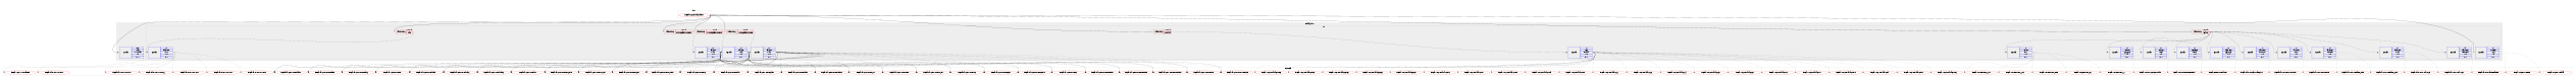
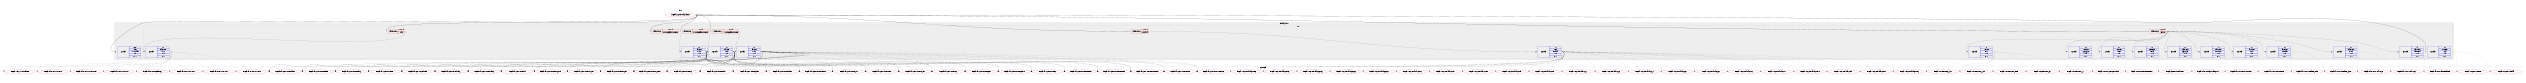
  digraph {
    compound=true
    concentrate=true
    fontname=Helvetica
    fontsize=10
    newrank=true
    rankdir=TB
    ranksep=1.5
    node [color=red fontname=Helvetica fontsize=10]
    edge [arrowhead=vee headport=w style=dotted tailport=e weight=100]
    n1 [label="portage://sys-apps/openrazer-3.8.0" width=4]
    n2 [color=blue label=<<TABLE BORDER="0" CELLBORDER="1" CELLSPACING="0" CELLPADDING="4" WIDTH="220"><TR><TD ROWSPAN="6" CELLPADDING="30">pack_dep</TD></TR><TR><TD WIDTH="110">install</TD></TR><TR><TD>virtual</TD></TR><TR><TD>linux-sources</TD></TR><TR><TD>none</TD></TR><TR><TD>[[],,,,]</TD></TR></TABLE>> shape=none]
    n3 [color=blue label=<<TABLE BORDER="0" CELLBORDER="1" CELLSPACING="0" CELLPADDING="4" WIDTH="220"><TR><TD ROWSPAN="6" CELLPADDING="30">pack_dep</TD></TR><TR><TD WIDTH="110">run</TD></TR><TR><TD>dev-python</TD></TR><TR><TD>numpy</TD></TR><TR><TD>none</TD></TR><TR><TD>[[],,,,]</TD></TR></TABLE>> shape=none]
    n4 [label=<<TABLE BORDER="0" CELLBORDER="1" CELLSPACING="0" CELLPADDING="4"><TR><TD ROWSPAN="3" CELLPADDING="10">use_conditional</TD></TR><TR><TD>positive</TD></TR><TR><TD>client</TD></TR></TABLE>> shape=none]
    n5 [color=blue label=<<TABLE BORDER="0" CELLBORDER="1" CELLSPACING="0" CELLPADDING="4" WIDTH="220"><TR><TD ROWSPAN="6" CELLPADDING="30">pack_dep</TD></TR><TR><TD WIDTH="110">run</TD></TR><TR><TD>acct-group</TD></TR><TR><TD>plugdev</TD></TR><TR><TD>none</TD></TR><TR><TD>[[],,,,]</TD></TR></TABLE>> shape=none]
    n6 [color=blue label=<<TABLE BORDER="0" CELLBORDER="1" CELLSPACING="0" CELLPADDING="4" WIDTH="220"><TR><TD ROWSPAN="6" CELLPADDING="30">pack_dep</TD></TR><TR><TD WIDTH="110">run</TD></TR><TR><TD>dev-python</TD></TR><TR><TD>daemonize</TD></TR><TR><TD>none</TD></TR><TR><TD>[[],,,,]</TD></TR></TABLE>> shape=none]
    n7 [color=blue label=<<TABLE BORDER="0" CELLBORDER="1" CELLSPACING="0" CELLPADDING="4" WIDTH="220"><TR><TD ROWSPAN="6" CELLPADDING="30">pack_dep</TD></TR><TR><TD WIDTH="110">run</TD></TR><TR><TD>dev-python</TD></TR><TR><TD>dbus-python</TD></TR><TR><TD>none</TD></TR><TR><TD>[[],,,,]</TD></TR></TABLE>> shape=none]
    n8 [color=blue label=<<TABLE BORDER="0" CELLBORDER="1" CELLSPACING="0" CELLPADDING="4" WIDTH="220"><TR><TD ROWSPAN="6" CELLPADDING="30">pack_dep</TD></TR><TR><TD WIDTH="110">run</TD></TR><TR><TD>dev-python</TD></TR><TR><TD>notify2</TD></TR><TR><TD>none</TD></TR><TR><TD>[[],,,,]</TD></TR></TABLE>> shape=none]
    n9 [color=blue label=<<TABLE BORDER="0" CELLBORDER="1" CELLSPACING="0" CELLPADDING="4" WIDTH="220"><TR><TD ROWSPAN="6" CELLPADDING="30">pack_dep</TD></TR><TR><TD WIDTH="110">run</TD></TR><TR><TD>dev-python</TD></TR><TR><TD>pygobject</TD></TR><TR><TD>none</TD></TR><TR><TD>[[],,,,]</TD></TR></TABLE>> shape=none]
    n10 [color=blue label=<<TABLE BORDER="0" CELLBORDER="1" CELLSPACING="0" CELLPADDING="4" WIDTH="220"><TR><TD ROWSPAN="6" CELLPADDING="30">pack_dep</TD></TR><TR><TD WIDTH="110">run</TD></TR><TR><TD>dev-python</TD></TR><TR><TD>pyudev</TD></TR><TR><TD>none</TD></TR><TR><TD>[[],,,,]</TD></TR></TABLE>> shape=none]
    n11 [color=blue label=<<TABLE BORDER="0" CELLBORDER="1" CELLSPACING="0" CELLPADDING="4" WIDTH="220"><TR><TD ROWSPAN="6" CELLPADDING="30">pack_dep</TD></TR><TR><TD WIDTH="110">run</TD></TR><TR><TD>dev-python</TD></TR><TR><TD>setproctitle</TD></TR><TR><TD>none</TD></TR><TR><TD>[[],,,,]</TD></TR></TABLE>> shape=none]
    n12 [color=blue label=<<TABLE BORDER="0" CELLBORDER="1" CELLSPACING="0" CELLPADDING="4" WIDTH="220"><TR><TD ROWSPAN="6" CELLPADDING="30">pack_dep</TD></TR><TR><TD WIDTH="110">run</TD></TR><TR><TD>x11-libs</TD></TR><TR><TD>gtk+</TD></TR><TR><TD>none</TD></TR><TR><TD>[[],,,,]</TD></TR></TABLE>> shape=none]
    n13 [color=blue label=<<TABLE BORDER="0" CELLBORDER="1" CELLSPACING="0" CELLPADDING="4" WIDTH="220"><TR><TD ROWSPAN="6" CELLPADDING="30">pack_dep</TD></TR><TR><TD WIDTH="110">run</TD></TR><TR><TD>x11-misc</TD></TR><TR><TD>xautomation</TD></TR><TR><TD>none</TD></TR><TR><TD>[[],,,,]</TD></TR></TABLE>> shape=none]
    n14 [color=blue label=<<TABLE BORDER="0" CELLBORDER="1" CELLSPACING="0" CELLPADDING="4" WIDTH="220"><TR><TD ROWSPAN="6" CELLPADDING="30">pack_dep</TD></TR><TR><TD WIDTH="110">run</TD></TR><TR><TD>x11-misc</TD></TR><TR><TD>xdotool</TD></TR><TR><TD>none</TD></TR><TR><TD>[[],,,,]</TD></TR></TABLE>> shape=none]
    n15 [label=<<TABLE BORDER="0" CELLBORDER="1" CELLSPACING="0" CELLPADDING="4"><TR><TD ROWSPAN="3" CELLPADDING="10">use_conditional</TD></TR><TR><TD>positive</TD></TR><TR><TD>daemon</TD></TR></TABLE>> shape=none]
    n16 [color=blue label=<<TABLE BORDER="0" CELLBORDER="1" CELLSPACING="0" CELLPADDING="4" WIDTH="220"><TR><TD ROWSPAN="6" CELLPADDING="30">pack_dep</TD></TR><TR><TD WIDTH="110">run</TD></TR><TR><TD>virtual</TD></TR><TR><TD>dist-kernel</TD></TR><TR><TD>none</TD></TR><TR><TD>[[],,,,]</TD></TR></TABLE>> shape=none]
    n17 [label=<<TABLE BORDER="0" CELLBORDER="1" CELLSPACING="0" CELLPADDING="4"><TR><TD ROWSPAN="3" CELLPADDING="10">use_conditional</TD></TR><TR><TD>positive</TD></TR><TR><TD>dist-kernel</TD></TR></TABLE>> shape=none]
    n18 [color=blue label=<<TABLE BORDER="0" CELLBORDER="1" CELLSPACING="0" CELLPADDING="4" WIDTH="220"><TR><TD ROWSPAN="6" CELLPADDING="30">pack_dep</TD></TR><TR><TD WIDTH="110">run</TD></TR><TR><TD>dev-lang</TD></TR><TR><TD>python</TD></TR><TR><TD>none</TD></TR><TR><TD>[[],,,,]</TD></TR></TABLE>> shape=none]
    n19 [label=<<TABLE BORDER="0" CELLBORDER="1" CELLSPACING="0" CELLPADDING="4"><TR><TD ROWSPAN="3" CELLPADDING="10">use_conditional</TD></TR><TR><TD>positive</TD></TR><TR><TD>python_targets_python3_10</TD></TR></TABLE>> shape=none]
    n20 [color=blue label=<<TABLE BORDER="0" CELLBORDER="1" CELLSPACING="0" CELLPADDING="4" WIDTH="220"><TR><TD ROWSPAN="6" CELLPADDING="30">pack_dep</TD></TR><TR><TD WIDTH="110">run</TD></TR><TR><TD>dev-lang</TD></TR><TR><TD>python</TD></TR><TR><TD>none</TD></TR><TR><TD>[[],,,,]</TD></TR></TABLE>> shape=none]
    n21 [label=<<TABLE BORDER="0" CELLBORDER="1" CELLSPACING="0" CELLPADDING="4"><TR><TD ROWSPAN="3" CELLPADDING="10">use_conditional</TD></TR><TR><TD>positive</TD></TR><TR><TD>python_targets_python3_11</TD></TR></TABLE>> shape=none]
    n22 [color=blue label=<<TABLE BORDER="0" CELLBORDER="1" CELLSPACING="0" CELLPADDING="4" WIDTH="220"><TR><TD ROWSPAN="6" CELLPADDING="30">pack_dep</TD></TR><TR><TD WIDTH="110">run</TD></TR><TR><TD>dev-lang</TD></TR><TR><TD>python</TD></TR><TR><TD>none</TD></TR><TR><TD>[[],,,,]</TD></TR></TABLE>> shape=none]
    n23 [label=<<TABLE BORDER="0" CELLBORDER="1" CELLSPACING="0" CELLPADDING="4"><TR><TD ROWSPAN="3" CELLPADDING="10">use_conditional</TD></TR><TR><TD>positive</TD></TR><TR><TD>python_targets_python3_12</TD></TR></TABLE>> shape=none]
    n24 [color=blue label=<<TABLE BORDER="0" CELLBORDER="1" CELLSPACING="0" CELLPADDING="4" WIDTH="220"><TR><TD ROWSPAN="6" CELLPADDING="30">pack_dep</TD></TR><TR><TD WIDTH="110">run</TD></TR><TR><TD>sys-apps</TD></TR><TR><TD>kmod</TD></TR><TR><TD>none</TD></TR><TR><TD>[[],,,,]</TD></TR></TABLE>> shape=none]
    n25 [label="portage://virtual/linux-sources-3-r8" width=4]
    n26 [label="portage://acct-group/plugdev-0-r3" width=4]
    n27 [label="portage://dev-python/numpy-2.1.1" width=4]
+   n28 [label="portage://dev-python/numpy-2.1.0_rc1" width=4]
    n29 [label="portage://dev-python/numpy-2.1.0" width=4]
    n30 [label="portage://dev-python/numpy-2.0.2" width=4]
    n31 [label="portage://dev-python/numpy-2.0.1" width=4]
    n32 [label="portage://dev-python/numpy-2.0.0" width=4]
-   n33 [label="portage://dev-python/numpy-1.26.4" width=4]
+   n33 [label="portage://dev-python/portage-1.26.4" width=4]
    n34 [label="portage://dev-python/daemonize-2.5.0-r1" width=4]
    n35 [label="portage://dev-python/dbus-python-1.3.2" width=4]
    n36 [label="portage://dev-python/notify2-0.3.1-r3" width=4]
    n37 [label="portage://virtual/dist-kernel-6.10.12" width=4]
    n38 [label="portage://virtual/dist-kernel-6.10.9" width=4]
    n39 [label="portage://virtual/dist-kernel-6.10.8-r1" width=4]
    n40 [label="portage://virtual/dist-kernel-6.10.7" width=4]
    n41 [label="portage://virtual/dist-kernel-6.10.6" width=4]
    n42 [label="portage://virtual/dist-kernel-6.6.51" width=4]
    n43 [label="portage://virtual/dist-kernel-6.6.50" width=4]
    n44 [label="portage://virtual/dist-kernel-6.6.49" width=4]
    n45 [label="portage://virtual/dist-kernel-6.6.48" width=4]
    n46 [label="portage://virtual/dist-kernel-6.6.47" width=4]
    n47 [label="portage://virtual/dist-kernel-6.1.110" width=4]
    n48 [label="portage://virtual/dist-kernel-6.1.109" width=4]
    n49 [label="portage://virtual/dist-kernel-6.1.108" width=4]
    n50 [label="portage://virtual/dist-kernel-6.1.107" width=4]
    n51 [label="portage://virtual/dist-kernel-6.1.106" width=4]
    n52 [label="portage://virtual/dist-kernel-5.15.167" width=4]
    n53 [label="portage://virtual/dist-kernel-5.15.166" width=4]
    n54 [label="portage://virtual/dist-kernel-5.15.165" width=4]
    n55 [label="portage://virtual/dist-kernel-5.10.226" width=4]
    n56 [label="portage://virtual/dist-kernel-5.10.225" width=4]
    n57 [label="portage://virtual/dist-kernel-5.10.224" width=4]
    n58 [label="portage://dev-python/pygobject-3.48.2-r1" width=4]
    n59 [label="portage://dev-python/pygobject-3.46.0-r1" width=4]
    n60 [label="portage://dev-python/pyudev-0.24.3" width=4]
    n61 [label="portage://dev-python/pyudev-0.24.1" width=4]
    n62 [label="portage://dev-python/setproctitle-1.3.3" width=4]
    n63 [label="portage://x11-libs/gtk+-3.24.42-r1" width=4]
    n64 [label="portage://x11-libs/gtk+-3.24.41-r1" width=4]
    n65 [label="portage://x11-libs/gtk+-3.24.41" width=4]
    n66 [label="portage://x11-acct/gtk+-3.24.35" width=4]
    n67 [label="portage://x11-libs/gtk+-2.24.33-r3" width=4]
    n68 [label="portage://x11-misc/xautomation-1.09-r2" width=4]
    n69 [label="portage://x11-misc/xdotool-3.20211022.1" width=4]
    n70 [label="portage://dev-lang/python-3.13.0_rc2" width=4]
    n71 [label="portage://dev-lang/python-3.13.0_rc1_p3-r1" width=4]
    n72 [label="portage://dev-lang/python-3.13.0_rc1_p3" width=4]
    n73 [label="portage://dev-lang/python-3.13.0_rc1_p2" width=4]
    n74 [label="portage://dev-lang/python-3.12.6" width=4]
    n75 [label="portage://dev-lang/python-3.12.5_p1-r1" width=4]
    n76 [label="portage://dev-lang/python-3.12.5_p1" width=4]
    n77 [label="portage://dev-lang/python-3.12.5" width=4]
    n78 [label="portage://dev-lang/python-3.12.4_p3" width=4]
    n79 [label="portage://dev-lang/python-3.12.3-r1" width=4]
    n80 [label="portage://dev-lang/python-3.14.10" width=4]
    n81 [label="portage://dev-lang/python-3.11.9_p2-r1" width=4]
    n82 [label="portage://dev-lang/python-3.11.9_p2" width=4]
    n83 [label="portage://dev-lang/python-3.15.9_p1" width=4]
    n84 [label="portage://dev-lang/python-3.11.9-r1" width=4]
    n85 [label="portage://dev-lang/python-3.10.15" width=4]
    n86 [label="portage://dev-lang/python-3.10.14_p3-r1" width=4]
    n87 [label="portage://dev-lang/python-3.10.14_p3" width=4]
    n88 [label="portage://dev-lang/python-3.10.14_p2" width=4]
    n89 [label="portage://dev-lang/python-3.10.14_p1-r1" width=4]
    n90 [label="portage://dev-lang/python-3.9.20" width=4]
    n91 [label="portage://dev-lang/python-3.9.19_p5" width=4]
    n92 [label="portage://dev-lang/python-3.9.19_p4" width=4]
-   n93 [label="portage://dev-lang/python-3.9.19_p3" width=4]
+   n93 [label="portage://dev-lang/virtual-3.9.19_p3" width=4]
    n94 [label="portage://dev-lang/python-3.8.20" width=4]
    n95 [label="portage://dev-lang/python-3.8.19_p4" width=4]
    n96 [label="portage://dev-lang/python-3.8.19_p3" width=4]
    n97 [label="portage://dev-lang/python-3.8.99_p2" width=4]
    n98 [label="portage://dev-lang/python-2.7.18_p16-r2" width=4]
    n99 [label="portage://sys-apps/kmod-9999" width=4]
    n100 [label="portage://sys-apps/kmod-32-r2" width=4]
    subgraph cluster_1 {
      color=gray
      label=<<i>ebuild</i>>
      n1
    }
    subgraph cluster_2 {
      color=gray
      label=<<i>dependencies</i>>
      subgraph cluster_3 {
        color=gray
        fillcolor="#eeeeee"
        label=<<i>compile</i>>
        style=filled
        subgraph sub_4 {
          color=gray
          fillcolor="#eeeeee"
          label=<<i>compile</i>>
          style=filled
          n2
        }
      }
      subgraph cluster_5 {
        color=gray
        fillcolor="#eeeeee"
        label=<<i>compile and run</i>>
        style=filled
      }
      subgraph cluster_6 {
        color=gray
        fillcolor="#eeeeee"
        label=<<i>run</i>>
        style=filled
        subgraph sub_7 {
          color=gray
          fillcolor="#eeeeee"
          label=<<i>run</i>>
          style=filled
          n4
          subgraph sub_8 {
            color=gray
            fillcolor="#eeeeee"
            label=<<i>run</i>>
            style=filled
            n3
          }
        }
        subgraph sub_9 {
          color=gray
          fillcolor="#eeeeee"
          label=<<i>run</i>>
          style=filled
          n15
          subgraph sub_10 {
            color=gray
            fillcolor="#eeeeee"
            label=<<i>run</i>>
            style=filled
            n5
          }
          subgraph sub_11 {
            color=gray
            fillcolor="#eeeeee"
            label=<<i>run</i>>
            style=filled
            n6
          }
          subgraph sub_12 {
            color=gray
            fillcolor="#eeeeee"
            label=<<i>run</i>>
            style=filled
            n7
          }
          subgraph sub_13 {
            color=gray
            fillcolor="#eeeeee"
            label=<<i>run</i>>
            style=filled
            n8
          }
          subgraph sub_14 {
            color=gray
            fillcolor="#eeeeee"
            label=<<i>run</i>>
            style=filled
            n9
          }
          subgraph sub_15 {
            color=gray
            fillcolor="#eeeeee"
            label=<<i>run</i>>
            style=filled
            n10
          }
          subgraph sub_16 {
            color=gray
            fillcolor="#eeeeee"
            label=<<i>run</i>>
            style=filled
            n11
          }
          subgraph sub_17 {
            color=gray
            fillcolor="#eeeeee"
            label=<<i>run</i>>
            style=filled
            n12
          }
          subgraph sub_18 {
            color=gray
            fillcolor="#eeeeee"
            label=<<i>run</i>>
            style=filled
            n13
          }
          subgraph sub_19 {
            color=gray
            fillcolor="#eeeeee"
            label=<<i>run</i>>
            style=filled
            n14
          }
        }
        subgraph sub_20 {
          color=gray
          fillcolor="#eeeeee"
          label=<<i>run</i>>
          style=filled
          n17
          subgraph sub_21 {
            color=gray
            fillcolor="#eeeeee"
            label=<<i>run</i>>
            style=filled
            n16
          }
        }
        subgraph sub_22 {
          color=gray
          fillcolor="#eeeeee"
          label=<<i>run</i>>
          style=filled
          n19
          subgraph sub_23 {
            color=gray
            fillcolor="#eeeeee"
            label=<<i>run</i>>
            style=filled
            n18
          }
        }
        subgraph sub_24 {
          color=gray
          fillcolor="#eeeeee"
          label=<<i>run</i>>
          style=filled
          n21
          subgraph sub_25 {
            color=gray
            fillcolor="#eeeeee"
            label=<<i>run</i>>
            style=filled
            n20
          }
        }
        subgraph sub_26 {
          color=gray
          fillcolor="#eeeeee"
          label=<<i>run</i>>
          style=filled
          n23
          subgraph sub_27 {
            color=gray
            fillcolor="#eeeeee"
            label=<<i>run</i>>
            style=filled
            n22
          }
        }
        subgraph sub_28 {
          color=gray
          fillcolor="#eeeeee"
          label=<<i>run</i>>
          style=filled
          n24
        }
      }
    }
    subgraph cluster_29 {
      color=gray
      label=<<i>candidates</i>>
      rank=same
      subgraph sub_30 {
        color=black
        label=<<i>candidates</i>>
        nodesep=1
        rank=same
        n25
      }
      subgraph sub_31 {
        color=black
        label=<<i>candidates</i>>
        nodesep=1
        rank=same
        n26
      }
      subgraph sub_32 {
        color=black
        label=<<i>candidates</i>>
        nodesep=1
        rank=same
        n27
+       n28
        n29
        n30
        n31
        n32
        n33
      }
      subgraph sub_33 {
        color=black
        label=<<i>candidates</i>>
        nodesep=1
        rank=same
        n34
      }
      subgraph sub_34 {
        color=black
        label=<<i>candidates</i>>
        nodesep=1
        rank=same
        n35
      }
      subgraph sub_35 {
        color=black
        label=<<i>candidates</i>>
        nodesep=1
        rank=same
        n36
      }
      subgraph sub_36 {
        color=black
        label=<<i>candidates</i>>
        nodesep=1
        rank=same
        n37
        n38
        n39
        n40
        n41
        n42
        n43
        n44
        n45
        n46
        n47
        n48
        n49
        n50
        n51
        n52
        n53
        n54
        n55
        n56
        n57
      }
      subgraph sub_37 {
        color=black
        label=<<i>candidates</i>>
        nodesep=1
        rank=same
        n58
        n59
      }
      subgraph sub_38 {
        color=black
        label=<<i>candidates</i>>
        nodesep=1
        rank=same
        n60
        n61
      }
      subgraph sub_39 {
        color=black
        label=<<i>candidates</i>>
        nodesep=1
        rank=same
        n62
      }
      subgraph sub_40 {
        color=black
        label=<<i>candidates</i>>
        nodesep=1
        rank=same
        n63
        n64
        n65
        n66
        n67
      }
      subgraph sub_41 {
        color=black
        label=<<i>candidates</i>>
        nodesep=1
        rank=same
        n68
      }
      subgraph sub_42 {
        color=black
        label=<<i>candidates</i>>
        nodesep=1
        rank=same
        n69
      }
      subgraph sub_43 {
        color=black
        label=<<i>candidates</i>>
        nodesep=1
        rank=same
        n70
        n71
        n72
        n73
        n74
        n75
        n76
        n77
        n78
        n79
        n80
        n81
        n82
        n83
        n84
        n85
        n86
        n87
        n88
        n89
        n90
        n91
        n92
        n93
        n94
        n95
        n96
        n97
        n98
      }
      subgraph sub_44 {
        color=black
        label=<<i>candidates</i>>
        nodesep=1
        rank=same
        n70
        n71
        n72
        n73
        n74
        n75
        n76
        n77
        n78
        n79
        n80
        n81
        n82
        n83
        n84
        n85
        n86
        n87
        n88
        n89
        n90
        n91
        n92
        n93
        n94
        n95
        n96
        n97
        n98
      }
      subgraph sub_45 {
        color=black
        label=<<i>candidates</i>>
        nodesep=1
        rank=same
        n70
        n71
        n72
        n73
        n74
        n75
        n76
        n77
        n78
        n79
        n80
        n81
        n82
        n83
        n84
        n85
        n86
        n87
        n88
        n89
        n90
        n91
        n92
        n93
        n94
        n95
        n96
        n97
        n98
      }
      subgraph sub_46 {
        color=black
        label=<<i>candidates</i>>
        nodesep=1
        rank=same
        n99
        n100
      }
    }
    n1 -> n2 [style=solid weight=20]
    n1 -> n4 [arrowhead=odot style=solid weight=20]
    n1 -> n15 [arrowhead=odot style=solid weight=20]
    n1 -> n17 [arrowhead=odot style=solid weight=20]
    n1 -> n19 [arrowhead=odot style=solid weight=20]
    n1 -> n21 [arrowhead=odot style=solid weight=20]
    n1 -> n23 [arrowhead=odot style=solid weight=20]
    n1 -> n24 [arrowhead=odot style=solid weight=20]
    n2 -> n25
    n3 -> n27
+   n3 -> n28
    n3 -> n29
    n3 -> n30
    n3 -> n31
    n3 -> n32
    n3 -> n33
    n4 -> n3 [style=dashed weight=20]
    n5 -> n26
    n6 -> n34
    n7 -> n35
    n8 -> n36
    n9 -> n58
    n9 -> n59
    n10 -> n60
    n10 -> n61
    n11 -> n62
    n12 -> n63
    n12 -> n64
    n12 -> n65
    n12 -> n66
    n12 -> n67
    n13 -> n68
    n14 -> n69
    n15 -> n5 [style=dashed weight=20]
    n15 -> n6 [style=dashed weight=20]
    n15 -> n7 [style=dashed weight=20]
    n15 -> n8 [style=dashed weight=20]
    n15 -> n9 [style=dashed weight=20]
    n15 -> n10 [style=dashed weight=20]
    n15 -> n11 [style=dashed weight=20]
    n15 -> n12 [style=dashed weight=20]
    n15 -> n13 [style=dashed weight=20]
    n15 -> n14 [style=dashed weight=20]
    n16 -> n37
    n16 -> n38
    n16 -> n39
    n16 -> n40
    n16 -> n41
    n16 -> n42
    n16 -> n43
    n16 -> n44
    n16 -> n45
    n16 -> n46
    n16 -> n47
    n16 -> n48
    n16 -> n49
    n16 -> n50
    n16 -> n51
    n16 -> n52
    n16 -> n53
    n16 -> n54
    n16 -> n55
    n16 -> n56
    n16 -> n57
    n17 -> n16 [style=dashed weight=20]
    n18 -> n70
    n18 -> n71
    n18 -> n72
    n18 -> n73
    n18 -> n74
    n18 -> n75
    n18 -> n76
    n18 -> n77
    n18 -> n78
    n18 -> n79
    n18 -> n80
    n18 -> n81
    n18 -> n82
    n18 -> n83
    n18 -> n84
    n18 -> n85
    n18 -> n86
    n18 -> n87
    n18 -> n88
    n18 -> n89
    n18 -> n90
    n18 -> n91
    n18 -> n92
    n18 -> n93
    n18 -> n94
    n18 -> n95
    n18 -> n96
    n18 -> n97
    n18 -> n98
    n19 -> n18 [style=dashed weight=20]
    n20 -> n70
    n20 -> n71
    n20 -> n72
    n20 -> n73
    n20 -> n74
    n20 -> n75
    n20 -> n76
    n20 -> n77
    n20 -> n78
    n20 -> n79
    n20 -> n80
    n20 -> n81
    n20 -> n82
    n20 -> n83
    n20 -> n84
    n20 -> n85
    n20 -> n86
    n20 -> n87
    n20 -> n88
    n20 -> n89
    n20 -> n90
    n20 -> n91
    n20 -> n92
    n20 -> n93
    n20 -> n94
    n20 -> n95
    n20 -> n96
    n20 -> n97
    n20 -> n98
    n21 -> n20 [style=dashed weight=20]
    n22 -> n70
    n22 -> n71
    n22 -> n72
    n22 -> n73
    n22 -> n74
    n22 -> n75
    n22 -> n76
    n22 -> n77
    n22 -> n78
    n22 -> n79
    n22 -> n80
    n22 -> n81
    n22 -> n82
    n22 -> n83
    n22 -> n84
    n22 -> n85
    n22 -> n86
    n22 -> n87
    n22 -> n88
    n22 -> n89
    n22 -> n90
    n22 -> n91
    n22 -> n92
    n22 -> n93
    n22 -> n94
    n22 -> n95
    n22 -> n96
    n22 -> n97
    n22 -> n98
    n23 -> n22 [style=dashed weight=20]
    n24 -> n99
    n24 -> n100
  }
